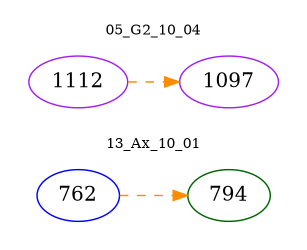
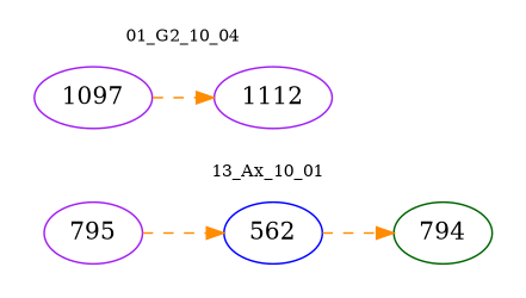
  digraph {
    rankdir=LR
    node [color=purple]
    edge [color=darkorange style=dashed]
-   n2 [color=blue label=762]
+   n1 [label=795]
+   n2 [color=blue label=562]
    n3 [color=darkgreen label=794]
    n4 [label=1097]
    n5 [label=1112]
    subgraph cluster_1 {
      color=white
      fontsize=10
      label="13_Ax_10_01"
+     n1
      n2
      n3
    }
    subgraph cluster_2 {
      color=white
      fontsize=10
-     label="05_G2_10_04"
+     label="01_G2_10_04"
      n4
      n5
    }
+   n1 -> n2
    n2 -> n3
-   n5 -> n4
+   n4 -> n5
  }
